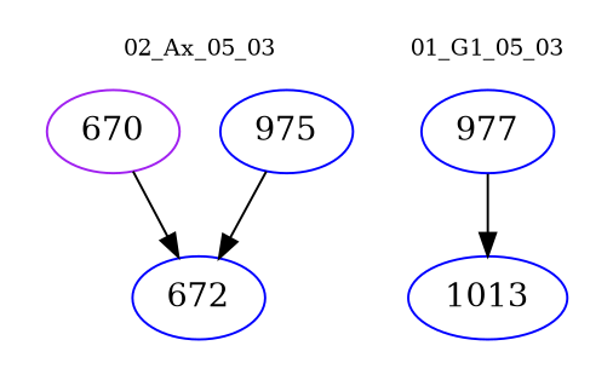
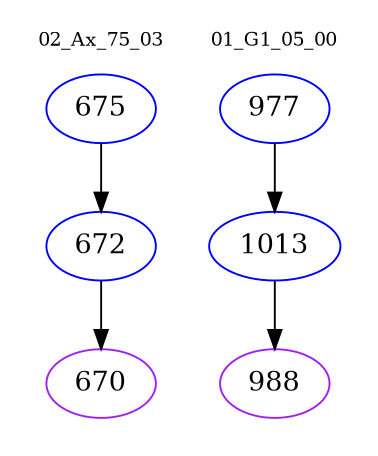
  digraph {
    node [color=blue]
    edge [color=black]
    n1 [label=672]
-   n2 [label=975]
+   n2 [label=675]
    n3 [color=purple label=670]
    n4 [label=1013]
    n5 [label=977]
+   n6 [color=purple label=988]
    subgraph cluster_1 {
      color=white
      fontsize=10
-     label="02_Ax_05_03"
+     label="02_Ax_75_03"
      n1
      n2
      n3
    }
    subgraph cluster_2 {
      color=white
      fontsize=10
-     label="01_G1_05_03"
+     label="01_G1_05_00"
      n4
      n5
+     n6
    }
-   n3 -> n1
+   n1 -> n3
    n2 -> n1
+   n4 -> n6
    n5 -> n4
  }
